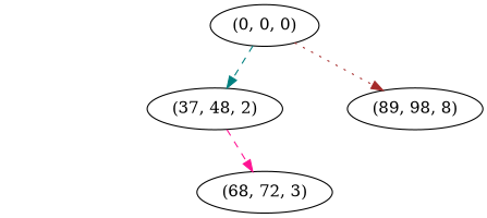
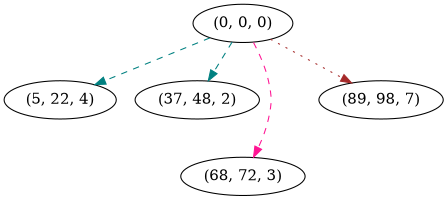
  digraph {
    edge [color=teal style=dashed]
    "(0, 0, 0)"
+   "(5, 22, 4)"
    "(37, 48, 2)"
    "(68, 72, 3)"
-   "(89, 98, 7)" [label="(89, 98, 8)"]
+   "(89, 98, 7)"
+   "(0, 0, 0)" -> "(5, 22, 4)"
    "(0, 0, 0)" -> "(37, 48, 2)"
-   "(37, 48, 2)" -> "(68, 72, 3)" [color=deeppink]
+   "(0, 0, 0)" -> "(68, 72, 3)" [color=deeppink]
    "(0, 0, 0)" -> "(89, 98, 7)" [color=brown style=dotted]
  }
